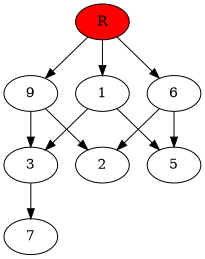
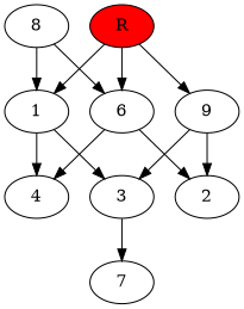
  digraph {
    1
    3
-   4 [label=5]
+   4
    7
    n5 [label=9]
    2
    6
+   8
    R [fillcolor="#ff0000" style=filled]
    1 -> 3
    1 -> 4
    3 -> 7
    n5 -> 3
    n5 -> 2
    6 -> 4
    6 -> 2
+   8 -> 1
+   8 -> 6
    R -> 1
    R -> n5
    R -> 6
  }
